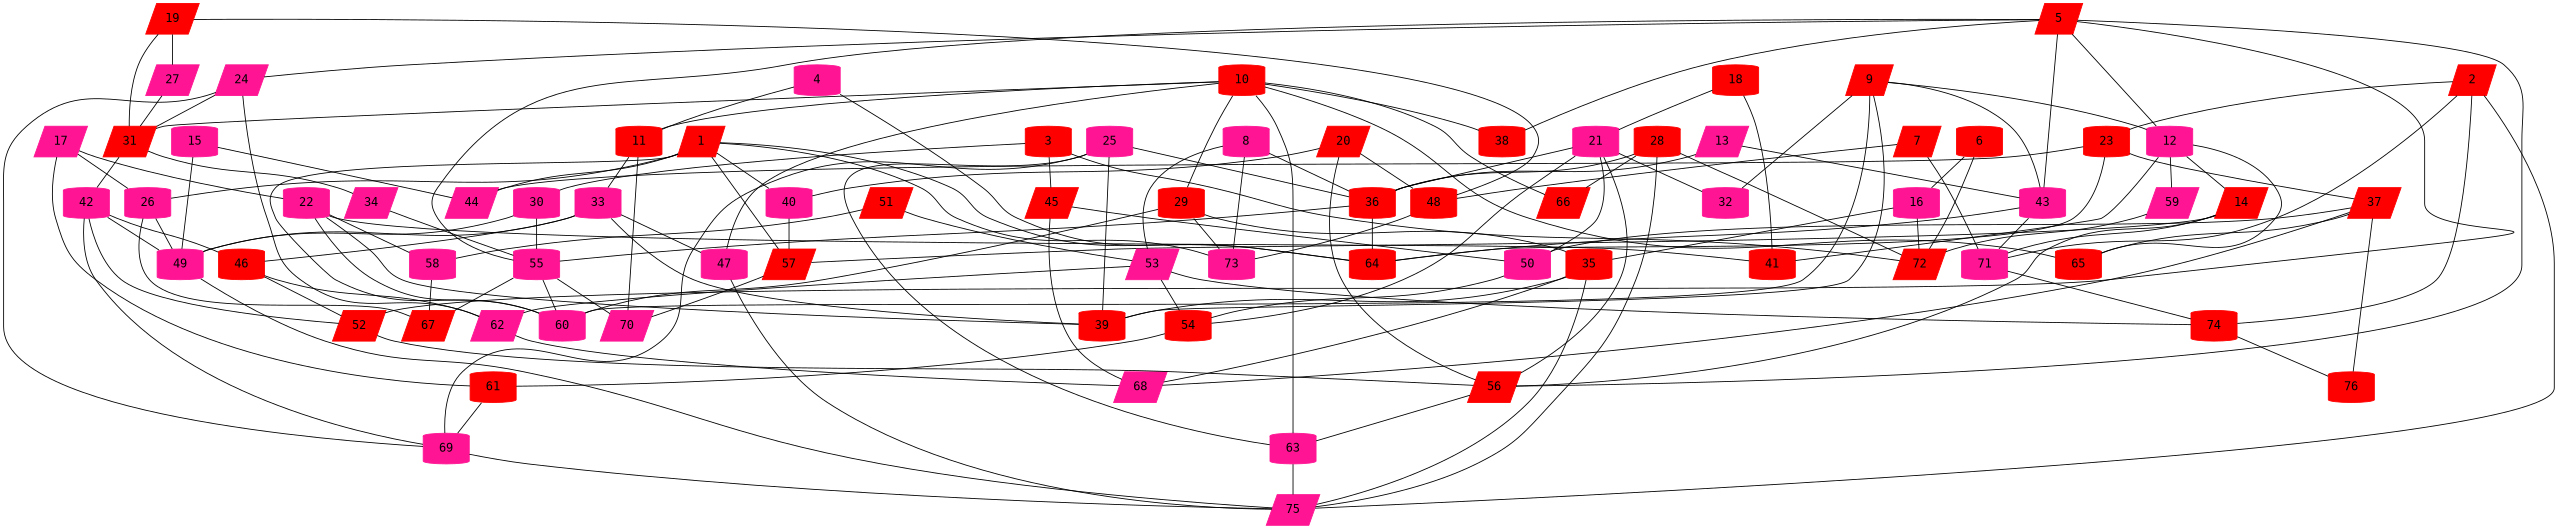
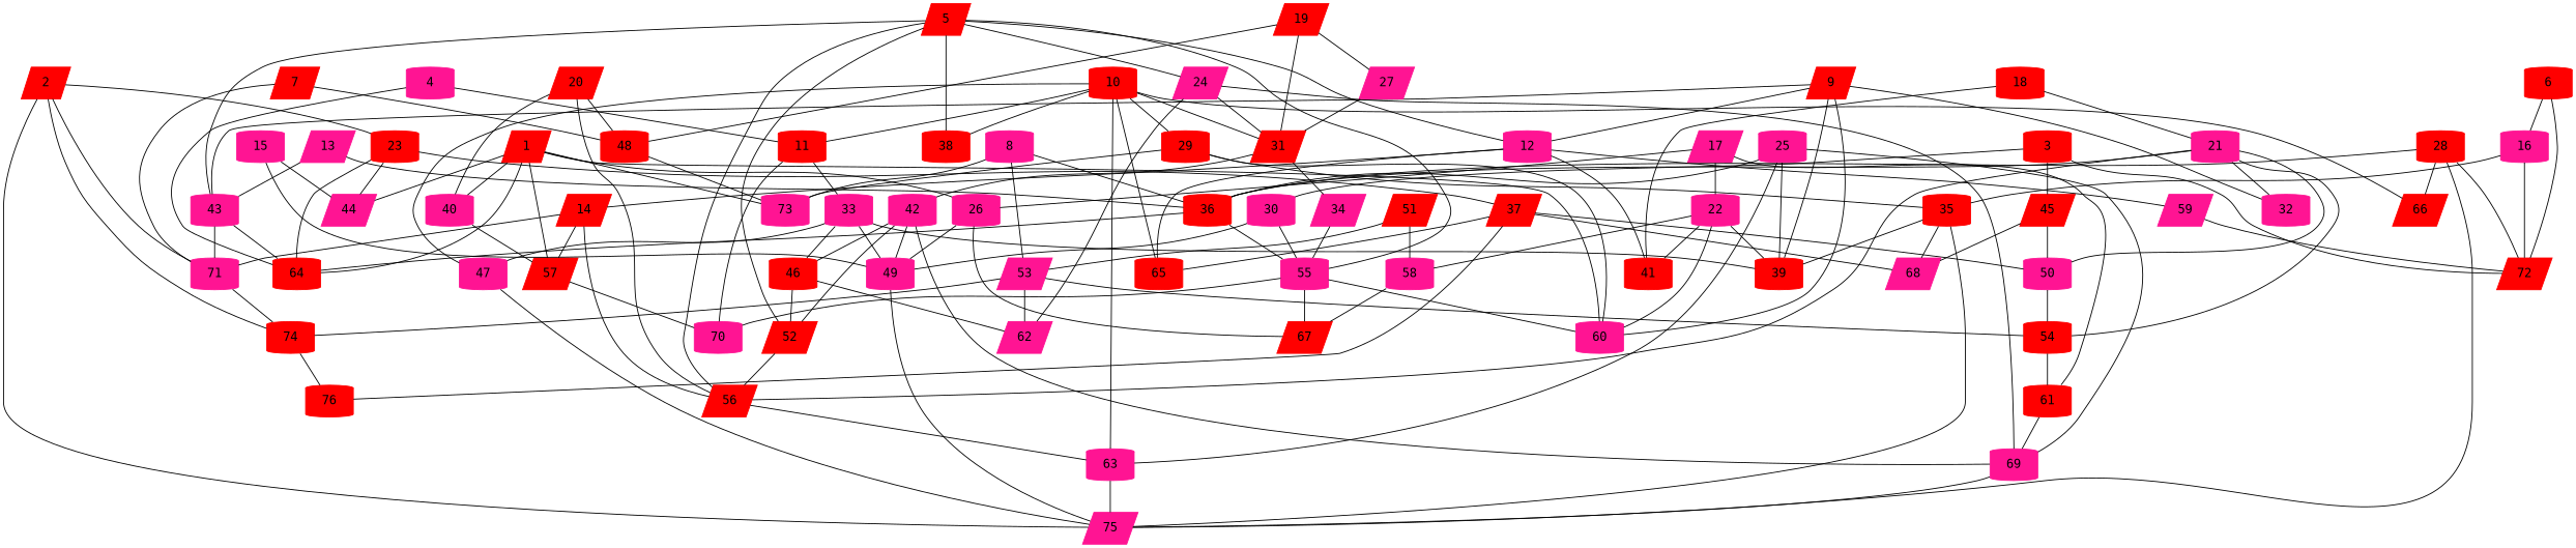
  graph {
    fontname="DejaVu Sans Mono"
    node [color=red fontname="DejaVu Sans Mono" shape=cylinder style=filled]
    edge [fontname="DejaVu Sans Mono"]
    1 [shape=parallelogram]
    26 [color=deeppink]
    40 [color=deeppink]
    44 [color=deeppink shape=parallelogram]
    57 [shape=parallelogram]
    60 [color=deeppink]
    64
    73 [color=deeppink]
    49 [color=deeppink]
    67 [shape=parallelogram]
-   70 [color=deeppink shape=parallelogram]
+   70 [color=deeppink]
    2 [shape=parallelogram]
    23
    71 [color=deeppink]
    74
    75 [color=deeppink shape=parallelogram]
    37 [shape=parallelogram]
    76
    30 [color=deeppink]
    3
    45 [shape=parallelogram]
    72 [shape=parallelogram]
    55 [color=deeppink]
    50 [color=deeppink]
    68 [color=deeppink shape=parallelogram]
    4 [color=deeppink]
    11
    33 [color=deeppink]
    5 [shape=parallelogram]
    12 [color=deeppink]
    24 [color=deeppink shape=parallelogram]
    38
    43 [color=deeppink]
    52 [shape=parallelogram]
    56 [shape=parallelogram]
    65
    14 [shape=parallelogram]
    41
    59 [color=deeppink shape=parallelogram]
    31 [shape=parallelogram]
    62 [color=deeppink shape=parallelogram]
    69 [color=deeppink]
    63 [color=deeppink]
    6
    16 [color=deeppink]
    35
    7 [shape=parallelogram]
    48
    8 [color=deeppink]
    36
    53 [color=deeppink shape=parallelogram]
    54
    58 [color=deeppink]
    9 [shape=parallelogram]
    32 [color=deeppink]
    39
    10
    29
    47 [color=deeppink]
    66 [shape=parallelogram]
    34 [color=deeppink shape=parallelogram]
    42 [color=deeppink]
    46
    13 [color=deeppink shape=parallelogram]
    15 [color=deeppink]
    17 [color=deeppink shape=parallelogram]
    22 [color=deeppink]
    61
    18
    21 [color=deeppink]
    19 [shape=parallelogram]
    27 [color=deeppink shape=parallelogram]
    20 [shape=parallelogram]
    25 [color=deeppink]
    28
    51 [shape=parallelogram]
    1 -- 26
    1 -- 40
    1 -- 44
    1 -- 57
    1 -- 60
    1 -- 64
    1 -- 73
    26 -- 49
    26 -- 67
    40 -- 57
    57 -- 70
    49 -- 75
    2 -- 23
    2 -- 71
    2 -- 74
    2 -- 75
    23 -- 44
    23 -- 64
    23 -- 37
    71 -- 74
    74 -- 76
    37 -- 76
    37 -- 50
    37 -- 68
    37 -- 65
    30 -- 49
    30 -- 55
    3 -- 30
    3 -- 45
    3 -- 72
    45 -- 50
    45 -- 68
    55 -- 60
    55 -- 67
    55 -- 70
    50 -- 54
    4 -- 64
    4 -- 11
    11 -- 70
    11 -- 33
    33 -- 49
    33 -- 39
    33 -- 47
    33 -- 46
    5 -- 55
    5 -- 12
    5 -- 24
    5 -- 38
    5 -- 43
    5 -- 52
    5 -- 56
    12 -- 65
    12 -- 14
    12 -- 41
    12 -- 59
    24 -- 31
    24 -- 62
    24 -- 69
    43 -- 64
    43 -- 71
    52 -- 56
    56 -- 63
    14 -- 57
    14 -- 71
    14 -- 56
    59 -- 72
    31 -- 34
    31 -- 42
-   62 -- 68
    69 -- 75
    63 -- 75
    6 -- 72
    6 -- 16
    16 -- 72
    16 -- 35
    35 -- 75
    35 -- 68
    35 -- 39
    7 -- 71
    7 -- 48
    48 -- 73
    8 -- 73
    8 -- 36
    8 -- 53
    36 -- 64
    36 -- 55
    53 -- 74
    53 -- 62
    53 -- 54
    54 -- 61
    58 -- 67
    9 -- 60
    9 -- 12
    9 -- 43
    9 -- 32
    9 -- 39
    10 -- 11
    10 -- 38
    10 -- 65
    10 -- 31
    10 -- 63
    10 -- 29
    10 -- 47
    10 -- 66
    29 -- 60
    29 -- 73
    29 -- 35
    47 -- 75
    34 -- 55
    42 -- 49
    42 -- 52
    42 -- 69
    42 -- 46
    46 -- 52
    46 -- 62
    13 -- 43
    13 -- 36
    15 -- 44
    15 -- 49
    17 -- 26
    17 -- 22
    17 -- 61
    22 -- 60
    22 -- 41
    22 -- 58
    22 -- 39
    61 -- 69
    18 -- 41
    18 -- 21
    21 -- 50
    21 -- 56
    21 -- 36
    21 -- 54
    21 -- 32
    19 -- 31
    19 -- 48
    19 -- 27
    27 -- 31
    20 -- 40
    20 -- 56
    20 -- 48
    25 -- 69
    25 -- 63
    25 -- 36
    25 -- 39
    28 -- 75
    28 -- 72
    28 -- 36
    28 -- 66
    51 -- 53
    51 -- 58
  }
